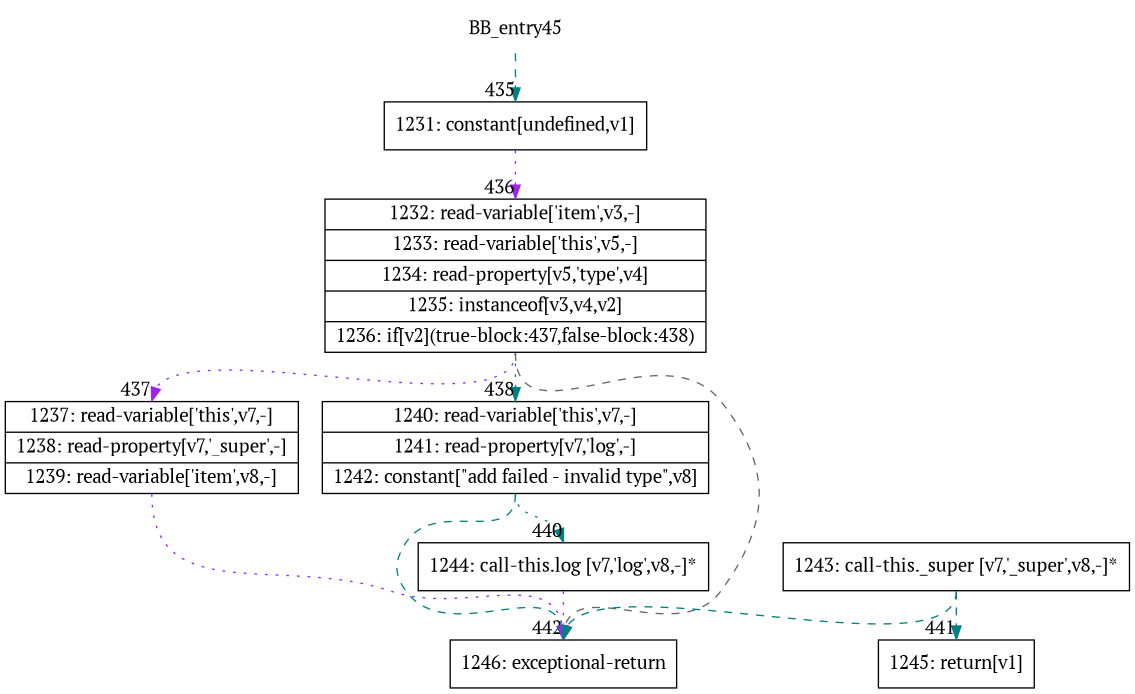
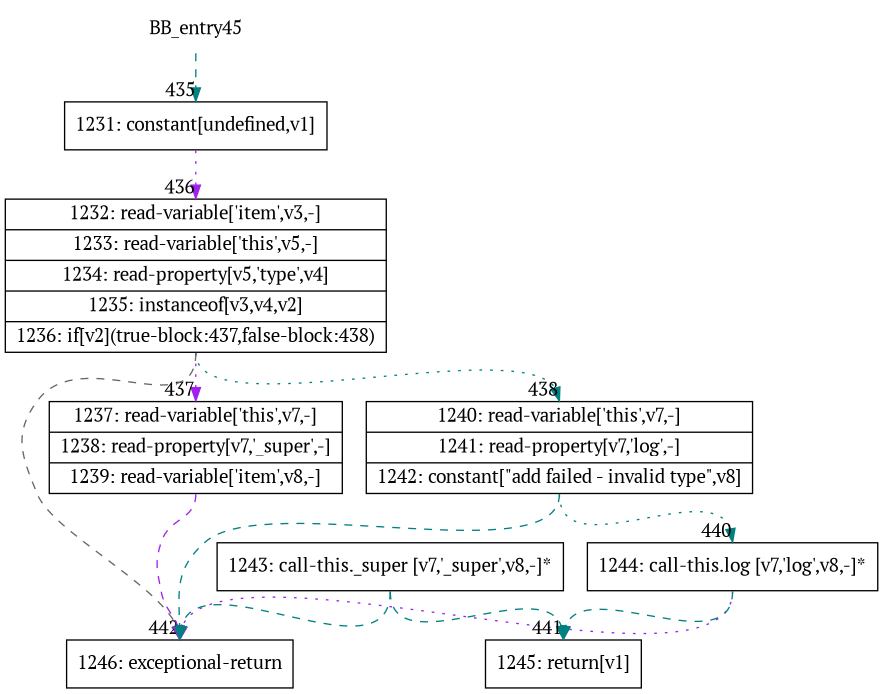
  digraph {
    fontname="PT Serif"
    rankdir=TD
    node [fontname="PT Serif" shape=record]
    edge [color=teal fontname="PT Serif" headport=n style=dashed tailport=s]
    BB_entry45 [shape=none]
    n2 [label="{1231: constant[undefined,v1]}"]
    n3 [label="{1232: read-variable['item',v3,-]|1233: read-variable['this',v5,-]|1234: read-property[v5,'type',v4]|1235: instanceof[v3,v4,v2]|1236: if[v2](true-block:437,false-block:438)}"]
    n4 [label="{1237: read-variable['this',v7,-]|1238: read-property[v7,'_super',-]|1239: read-variable['item',v8,-]}"]
    n5 [label="{1240: read-variable['this',v7,-]|1241: read-property[v7,'log',-]|1242: constant[\"add failed - invalid type\",v8]}"]
    n6 [label="{1246: exceptional-return}"]
    n7 [label="{1244: call-this.log [v7,'log',v8,-]*}"]
    n8 [label="{1243: call-this._super [v7,'_super',v8,-]*}"]
    n9 [label="{1245: return[v1]}"]
    BB_entry45 -> n2 [headlabel="    435"]
    n2 -> n3 [color=purple headlabel="      436" style=dotted]
    n3 -> n4 [color=purple headlabel="      437" style=dotted]
    n3 -> n5 [headlabel="      438" style=dotted]
    n3 -> n6 [color=gray40 headlabel="      442"]
-   n4 -> n6 [color=purple style=dotted]
+   n4 -> n6 [color=purple]
    n5 -> n6
    n5 -> n7 [headlabel="      440" style=dotted]
    n7 -> n6 [color=purple style=dotted]
+   n7 -> n9
    n8 -> n6
    n8 -> n9 [headlabel="      441"]
  }
